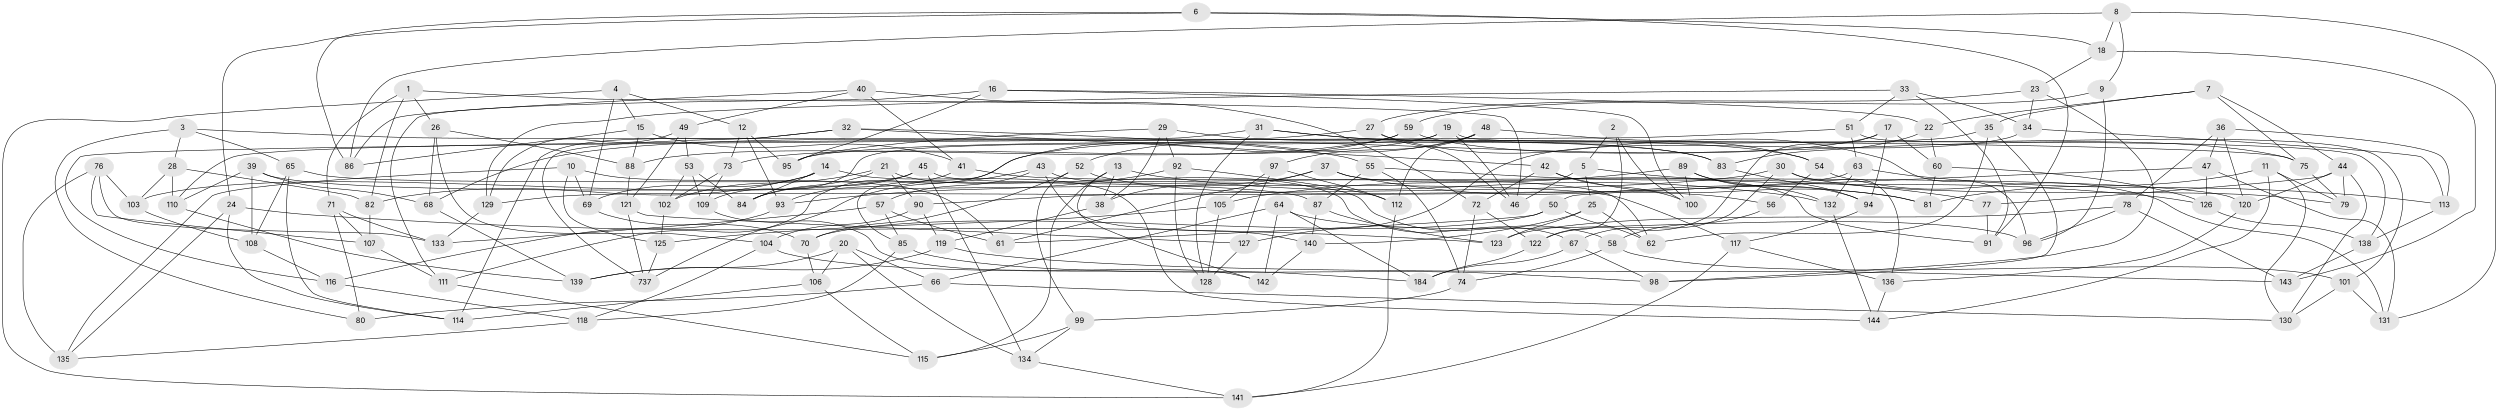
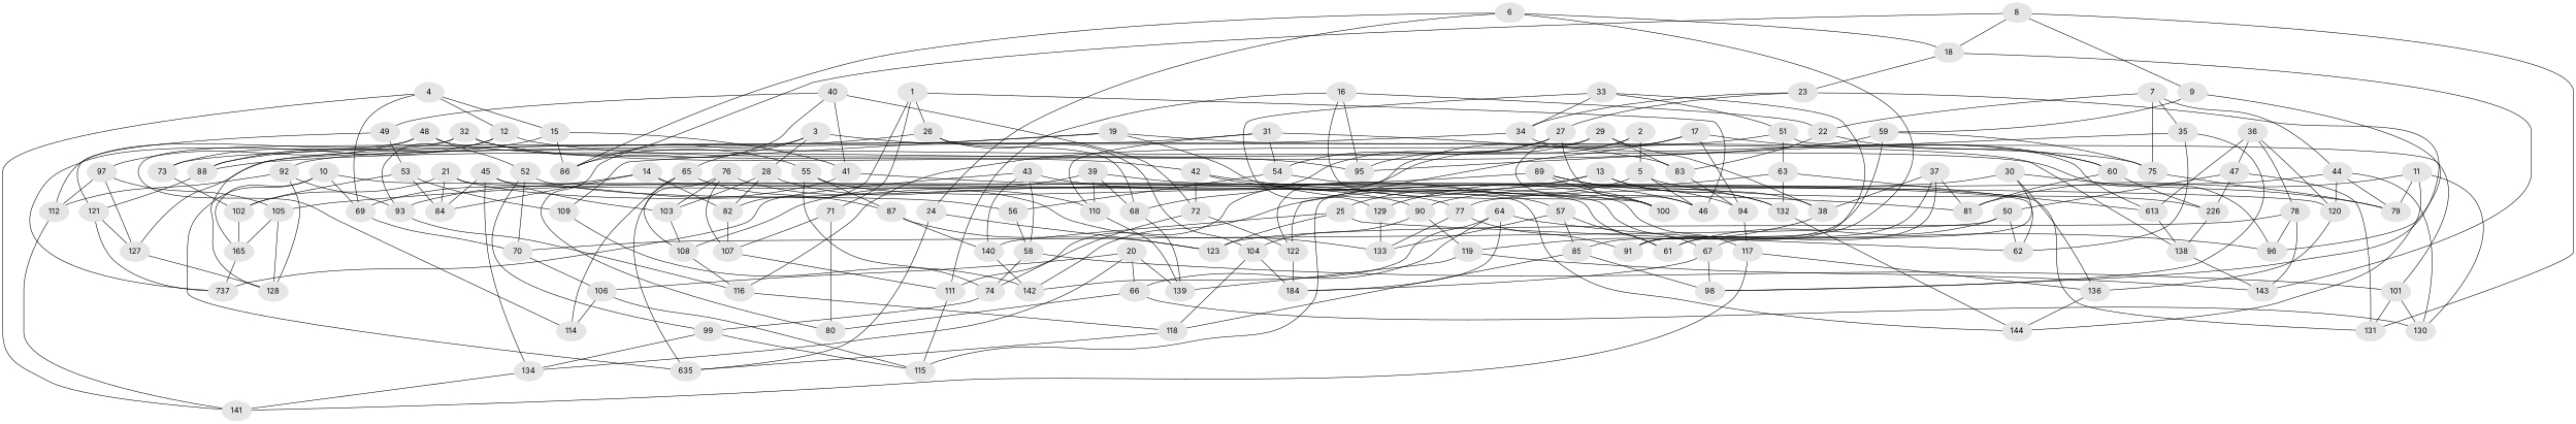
  graph {
    fontname=Inter
    node [color=gray90 fontname=Inter style=filled]
    edge [fontname=Inter]
    1
    26
    46
    71
    82
    88
    68
    104
    80
    107
    2
    5
    100
    122
    25
-   126
+   126 [label=226]
    n17 [label=184]
    3
    28
    65
    75
    103
    110
    114
    108
    87
    79
    4
    12
    15
    69
    141
    73
    93
    95
    86
    41
    70
    123
    62
    140
    138
    6
    18
    24
    91
    23
    143
-   135
+   135 [label=635]
    7
    22
    35
    44
    9
    59
    96
    60
    83
    98
    8
    131
    85
    10
    61
-   125
+   125 [label=165]
    n66 [label=737]
    11
    81
    130
    144
    109
    102
    116
    13
    38
    115
    132
    142
    119
    14
    84
    120
    121
    16
    111
    17
    94
    117
    27
    34
    19
    20
    66
    106
    134
    139
    21
    67
    90
    54
-   113
+   113 [label=613]
    127
    118
    56
    29
    92
    128
    112
    30
    136
    31
    32
    42
    55
    72
    77
    74
    33
    51
    129
    63
    101
    133
    36
    47
    78
    50
    37
    39
    40
    49
    53
    43
    57
    58
    45
    48
    52
    97
    99
    105
    64
    76
    89
    1 -- 26
    1 -- 46
    1 -- 71
    1 -- 82
    26 -- 88
    26 -- 68
    26 -- 104
    71 -- 80
    71 -- 107
    82 -- 107
    88 -- 121
    68 -- 139
    104 -- n17
    104 -- 118
    107 -- 111
    2 -- 5
    2 -- 100
    2 -- 122
    5 -- 46
    5 -- 25
    5 -- 126
    122 -- n17
    25 -- 123
    25 -- 62
    25 -- 140
    126 -- 138
    3 -- 80
    3 -- 28
    3 -- 65
    3 -- 75
    28 -- 82
    28 -- 103
    28 -- 110
    65 -- 114
    65 -- 108
    65 -- 87
    75 -- 79
    103 -- 108
    110 -- 139
    108 -- 116
    87 -- 123
    87 -- 140
    4 -- 12
    4 -- 15
    4 -- 69
    4 -- 141
    12 -- 73
    12 -- 93
    12 -- 95
    15 -- 88
    15 -- 86
    15 -- 41
    69 -- 70
-   73 -- 109
    73 -- 102
    93 -- 116
    41 -- 93
    41 -- 120
    70 -- 106
    140 -- 142
    138 -- 143
    6 -- 86
    6 -- 18
    6 -- 24
    6 -- 91
    18 -- 23
    18 -- 143
-   24 -- 114
    24 -- 123
    24 -- 135
    23 -- 98
    23 -- 27
    23 -- 34
    7 -- 75
    7 -- 22
    7 -- 35
    7 -- 44
    22 -- 60
    22 -- 83
    35 -- 95
    35 -- 62
    35 -- 98
    44 -- 79
    44 -- 130
    44 -- 120
    44 -- 77
    9 -- 59
    9 -- 96
    59 -- 88
    59 -- 75
    59 -- 85
    60 -- 126
    60 -- 81
    83 -- 94
    8 -- 86
    8 -- 18
    8 -- 9
    8 -- 131
    85 -- 98
    85 -- 118
    10 -- 69
    10 -- 135
    10 -- 61
    10 -- 125
    125 -- n66
    11 -- 79
    11 -- 81
    11 -- 130
    11 -- 144
    109 -- 142
    102 -- 125
    116 -- 118
    13 -- 38
    13 -- 115
    13 -- 132
    13 -- 142
    38 -- 119
    132 -- 144
    119 -- 143
    119 -- 139
    14 -- 82
    14 -- 69
    14 -- 144
    14 -- 84
    120 -- 136
    121 -- n66
    121 -- 127
    16 -- 100
    16 -- 95
    16 -- 22
    16 -- 111
    111 -- 115
    17 -- 122
    17 -- 60
    17 -- 111
    17 -- 94
    94 -- 117
    117 -- 141
    117 -- 136
    27 -- 46
    27 -- 68
    27 -- 54
    34 -- 113
    34 -- 127
    19 -- 46
    19 -- 73
    19 -- 138
    19 -- 109
    20 -- 66
    20 -- 106
    20 -- 134
    20 -- 139
    66 -- 80
    66 -- 130
    106 -- 114
    106 -- 115
    134 -- 141
    21 -- 102
    21 -- 84
    21 -- 67
    21 -- 90
    67 -- n17
    67 -- 98
    90 -- 104
    90 -- 119
    54 -- 131
    54 -- 56
    113 -- 138
    127 -- 128
    118 -- 135
    56 -- 58
    29 -- 95
    29 -- 83
    29 -- 38
    29 -- 92
    92 -- 93
    92 -- 128
    92 -- 112
    112 -- 141
    30 -- 79
    30 -- 67
    30 -- 90
    30 -- 136
    136 -- 144
    31 -- 110
    31 -- 83
    31 -- 54
    31 -- 128
    32 -- 114
    32 -- n66
    32 -- 42
    32 -- 55
    42 -- 100
    42 -- 81
    42 -- 72
    55 -- 87
    55 -- 77
    55 -- 74
    72 -- 122
    72 -- 74
    77 -- 91
-   71 -- 133
+   77 -- 133
    74 -- 99
    33 -- 91
    33 -- 34
    33 -- 51
    33 -- 129
    51 -- 116
    51 -- 63
    51 -- 101
    129 -- 133
    63 -- 132
    63 -- 113
    63 -- 129
    101 -- 131
    101 -- 130
    36 -- 120
    36 -- 113
    36 -- 47
    36 -- 78
    47 -- 126
    47 -- 131
    47 -- 50
    78 -- 123
    78 -- 143
    78 -- 96
    50 -- 70
    50 -- 62
    50 -- 61
    37 -- 91
    37 -- 61
    37 -- 81
    37 -- 38
    39 -- 68
    39 -- 110
    39 -- 108
    39 -- 117
    40 -- 86
    40 -- 41
    40 -- 72
    40 -- 49
    49 -- 121
-   49 -- 129
    49 -- 53
    53 -- 109
    53 -- 102
    53 -- 84
    43 -- 140
    43 -- n66
    43 -- 57
    43 -- 58
    57 -- 85
    57 -- 61
    57 -- 133
    58 -- 74
    58 -- 101
    45 -- 103
    45 -- 62
    45 -- 84
    45 -- 134
    48 -- 96
    48 -- 112
    48 -- 52
    48 -- 97
    52 -- 70
    52 -- 56
    52 -- 99
    97 -- 127
    97 -- 112
    97 -- 105
    99 -- 115
    99 -- 134
    105 -- 125
    105 -- 128
    64 -- n17
    64 -- 96
    64 -- 142
    64 -- 66
    76 -- 107
    76 -- 103
    76 -- 135
    76 -- 133
    89 -- 100
    89 -- 132
    89 -- 94
    89 -- 105
  }
